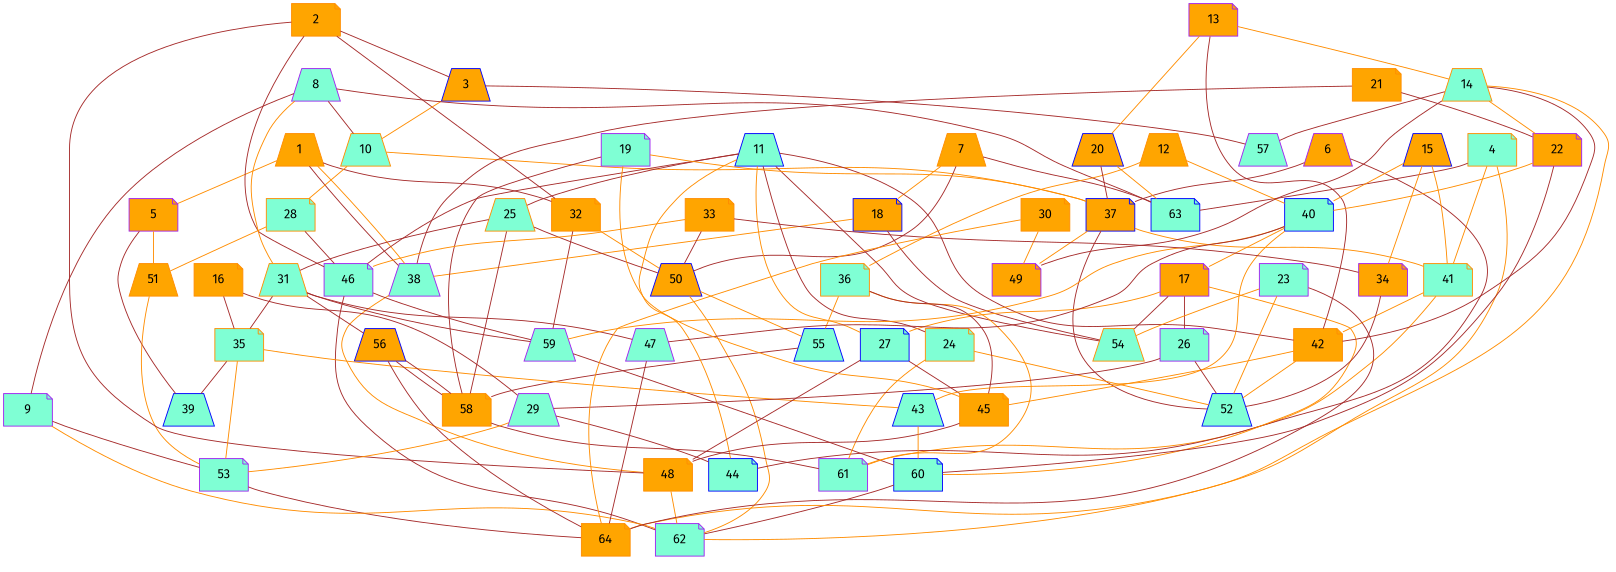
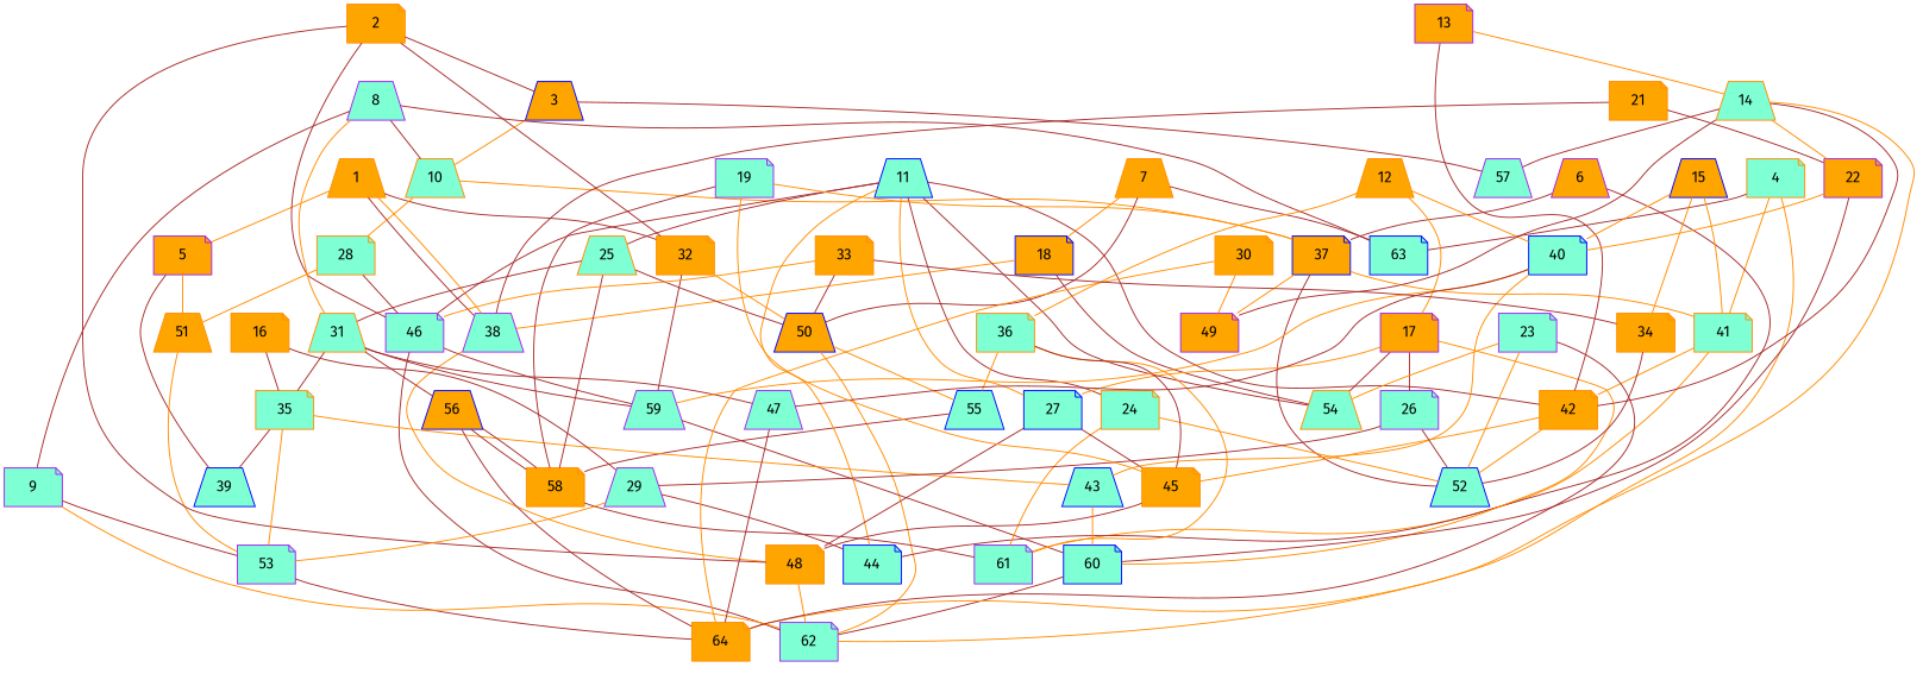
  graph {
    fontname="Fira Sans"
    node [color=darkorange fillcolor=aquamarine fontname="Fira Sans" shape=note style=filled]
    edge [color=brown fontname="Fira Sans"]
    1 [fillcolor=orange shape=trapezium]
    5 [color=purple fillcolor=orange]
    32 [fillcolor=orange]
    38 [color=purple shape=trapezium]
    39 [color=blue shape=trapezium]
    51 [fillcolor=orange shape=trapezium]
    50 [color=blue fillcolor=orange shape=trapezium]
    59 [color=purple shape=trapezium]
    48 [fillcolor=orange]
    2 [fillcolor=orange]
    3 [color=blue fillcolor=orange shape=trapezium]
    46 [color=purple]
    10 [shape=trapezium]
    57 [color=purple shape=trapezium]
    62 [color=purple]
    37 [color=blue fillcolor=orange]
    28
    4
    41
    63 [color=blue]
    42 [fillcolor=orange]
    61 [color=purple]
    53 [color=purple]
    6 [color=purple fillcolor=orange shape=trapezium]
    44 [color=blue]
    49 [color=purple fillcolor=orange]
    52 [color=blue shape=trapezium]
    7 [fillcolor=orange shape=trapezium]
    18 [color=blue fillcolor=orange]
    54 [shape=trapezium]
    55 [color=blue shape=trapezium]
    8 [color=purple shape=trapezium]
    9 [color=purple]
    31 [shape=trapezium]
    35
    47 [color=purple shape=trapezium]
    56 [color=blue fillcolor=orange shape=trapezium]
    64 [fillcolor=orange]
    11 [color=blue shape=trapezium]
    24
    25 [shape=trapezium]
    27 [color=blue]
    58 [fillcolor=orange]
    45 [fillcolor=orange]
    12 [fillcolor=orange shape=trapezium]
    17 [color=purple fillcolor=orange]
    36
    40 [color=blue]
    26 [color=purple]
    60 [color=blue]
    43 [color=blue shape=trapezium]
    13 [color=purple fillcolor=orange]
    14 [shape=trapezium]
-   20 [color=blue fillcolor=orange shape=trapezium]
    22 [color=purple fillcolor=orange]
    15 [color=blue fillcolor=orange shape=trapezium]
-   34 [color=purple fillcolor=orange]
+   34 [fillcolor=orange]
    16 [fillcolor=orange]
    29 [color=purple shape=trapezium]
    19 [color=purple]
    21 [fillcolor=orange]
    23 [color=purple]
    30 [fillcolor=orange]
    33 [fillcolor=orange]
    1 -- 5 [color=darkorange]
    1 -- 32
    1 -- 38
    1 -- 38 [color=darkorange]
    5 -- 39
    5 -- 51 [color=darkorange]
    32 -- 50 [color=darkorange]
    32 -- 59
    38 -- 48 [color=darkorange]
    51 -- 53 [color=darkorange]
    50 -- 62 [color=darkorange]
    50 -- 55 [color=darkorange]
    59 -- 60
    48 -- 62 [color=darkorange]
    2 -- 32
    2 -- 48
    2 -- 3
    2 -- 46
    3 -- 10 [color=darkorange]
    3 -- 57
    46 -- 59
    46 -- 62
    10 -- 37 [color=darkorange]
    10 -- 28 [color=darkorange]
    37 -- 41 [color=darkorange]
    37 -- 49 [color=darkorange]
    37 -- 52
    28 -- 51 [color=darkorange]
    28 -- 46
    4 -- 62 [color=darkorange]
    4 -- 41 [color=darkorange]
    4 -- 63
    41 -- 42 [color=darkorange]
    41 -- 61 [color=darkorange]
    42 -- 52 [color=darkorange]
    42 -- 45 [color=darkorange]
    53 -- 64
    6 -- 37
    6 -- 44
    7 -- 50
    7 -- 63
    7 -- 18 [color=darkorange]
    18 -- 38 [color=darkorange]
    18 -- 54
    55 -- 58
    8 -- 10
    8 -- 63
    8 -- 9
    8 -- 31 [color=darkorange]
    9 -- 62 [color=darkorange]
    9 -- 53
    31 -- 59
    31 -- 35
    31 -- 47
    31 -- 56
    35 -- 39
    35 -- 53 [color=darkorange]
    35 -- 43 [color=darkorange]
    47 -- 64
    56 -- 64
    56 -- 58
    56 -- 58
    11 -- 46
    11 -- 42
    11 -- 44 [color=darkorange]
    11 -- 54
    11 -- 24
    11 -- 25
    11 -- 27 [color=darkorange]
    24 -- 61 [color=darkorange]
    24 -- 52 [color=darkorange]
    25 -- 50
    25 -- 31
    25 -- 58
    27 -- 48
    27 -- 45
    58 -- 61
    45 -- 48
-   40 -- 17 [color=darkorange]
+   12 -- 17 [color=darkorange]
    12 -- 36 [color=darkorange]
    12 -- 40 [color=darkorange]
    17 -- 54
    17 -- 27 [color=darkorange]
    17 -- 26
    17 -- 60 [color=darkorange]
    36 -- 61 [color=darkorange]
    36 -- 55 [color=darkorange]
    36 -- 45
    40 -- 59 [color=darkorange]
    40 -- 47
    40 -- 43 [color=darkorange]
    26 -- 52
    26 -- 29
    60 -- 62
    43 -- 60 [color=darkorange]
    13 -- 42
    13 -- 14 [color=darkorange]
-   13 -- 20 [color=darkorange]
    14 -- 57
    14 -- 42
    14 -- 49
    14 -- 64 [color=darkorange]
    14 -- 22 [color=darkorange]
-   20 -- 37
-   20 -- 63 [color=darkorange]
    22 -- 40 [color=darkorange]
    22 -- 60
    15 -- 41 [color=darkorange]
    15 -- 40 [color=darkorange]
    15 -- 34 [color=darkorange]
    34 -- 52
    16 -- 35
    16 -- 29
    29 -- 53 [color=darkorange]
    29 -- 44
    19 -- 37 [color=darkorange]
    19 -- 58
    19 -- 45 [color=darkorange]
    21 -- 38
    21 -- 22
    23 -- 52 [color=darkorange]
    23 -- 54 [color=darkorange]
    23 -- 64
    30 -- 49 [color=darkorange]
    30 -- 64 [color=darkorange]
    33 -- 50
    33 -- 46 [color=darkorange]
    33 -- 34
  }
